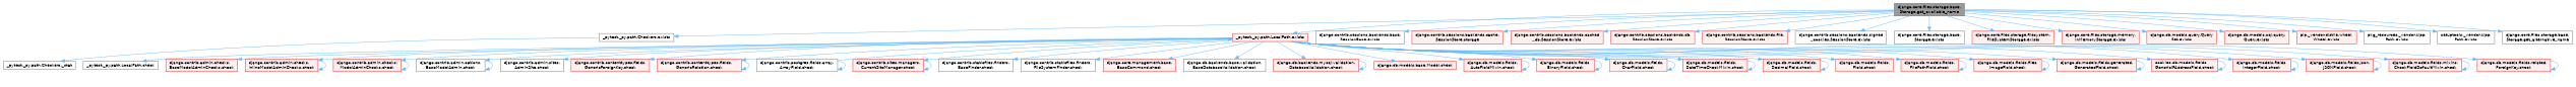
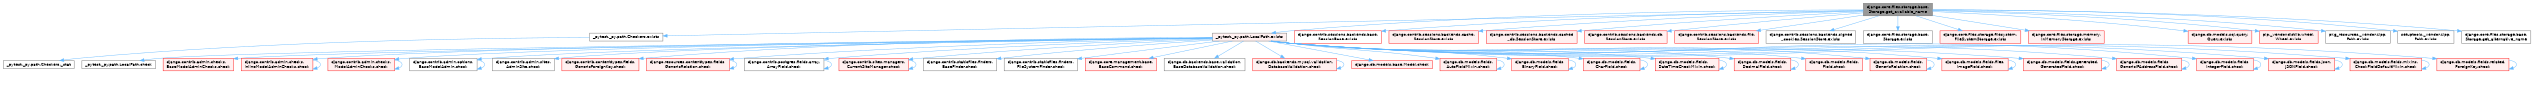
  digraph {
    rankdir=TB
    node [color=red fillcolor="#FFF0F0" fontname=Helvetica fontsize=10 shape=box style=filled]
    edge [color=steelblue1 fontname=Helvetica fontsize=10 labelfontname=Helvetica labelfontsize=10 style=solid]
    n1 [color=gray40 fillcolor=grey60 fontcolor=black height=0.2 label="django.core.files.storage.base.\lStorage.get_available_name" width=0.4]
    n2 [color=grey40 fillcolor=white height=0.2 label="_pytest._py.path.Checkers.exists" width=0.4]
-   n3 [height=0.2 label="_pytest._py.path.LocalPath.exists" width=0.4]
-   n4 [color=grey40 fillcolor=white height=0.2 label="django.contrib.sessions.backends.base.\lSessionBase.exists" width=0.4]
-   n5 [height=0.2 label="django.contrib.sessions.backends.cache.\lSessionStore.storage" width=0.4]
+   n3 [color=grey40 height=0.2 label="_pytest._py.path.LocalPath.exists" width=0.4]
+   n4 [fillcolor=white height=0.2 label="django.contrib.sessions.backends.base.\lSessionBase.exists" width=0.4]
+   n5 [height=0.2 label="django.contrib.sessions.backends.cache.\lSessionStore.exists" width=0.4]
    n6 [height=0.2 label="django.contrib.sessions.backends.cached\l_db.SessionStore.exists" width=0.4]
    n7 [height=0.2 label="django.contrib.sessions.backends.db.\lSessionStore.exists" width=0.4]
    n8 [height=0.2 label="django.contrib.sessions.backends.file.\lSessionStore.exists" width=0.4]
    n9 [color=grey40 fillcolor=white height=0.2 label="django.contrib.sessions.backends.signed\l_cookies.SessionStore.exists" width=0.4]
    n10 [color=grey40 fillcolor=white height=0.2 label="django.core.files.storage.base.\lStorage.exists" width=0.4]
    n11 [height=0.2 label="django.core.files.storage.filesystem.\lFileSystemStorage.exists" width=0.4]
    n12 [height=0.2 label="django.core.files.storage.memory.\lInMemoryStorage.exists" width=0.4]
-   n13 [height=0.2 label="django.db.models.query.Query\lSet.exists" width=0.4]
    n14 [height=0.2 label="django.db.models.sql.query.\lQuery.exists" width=0.4]
    n15 [height=0.2 label="pip._vendor.distlib.wheel.\lWheel.exists" width=0.4]
    n16 [color=grey40 fillcolor=white height=0.2 label="pkg_resources._vendor.zipp.\lPath.exists" width=0.4]
    n17 [color=grey40 fillcolor=white height=0.2 label="setuptools._vendor.zipp.\lPath.exists" width=0.4]
    n18 [color=grey40 fillcolor=white height=0.2 label="django.core.files.storage.base.\lStorage.get_alternative_name" width=0.4]
    n19 [color=grey40 fillcolor=white height=0.2 label="_pytest._py.path.Checkers._stat" width=0.4]
    n20 [color=grey40 fillcolor=white height=0.2 label="_pytest._py.path.LocalPath.check" width=0.4]
    n21 [height=0.2 label="django.contrib.admin.checks.\lBaseModelAdminChecks.check" width=0.4]
    n22 [height=0.2 label="django.contrib.admin.checks.\lInlineModelAdminChecks.check" width=0.4]
    n23 [height=0.2 label="django.contrib.admin.checks.\lModelAdminChecks.check" width=0.4]
    n24 [color=grey40 fillcolor=white height=0.2 label="django.contrib.admin.options.\lBaseModelAdmin.check" width=0.4]
    n25 [color=grey40 fillcolor=white height=0.2 label="django.contrib.admin.sites.\lAdminSite.check" width=0.4]
    n26 [height=0.2 label="django.contrib.contenttypes.fields.\lGenericForeignKey.check" width=0.4]
-   n27 [height=0.2 label="django.contrib.contenttypes.fields.\lGenericRelation.check" width=0.4]
+   n27 [height=0.2 label="django.resources.contenttypes.fields.\lGenericRelation.check" width=0.4]
    n28 [color=grey40 fillcolor=white height=0.2 label="django.contrib.postgres.fields.array.\lArrayField.check" width=0.4]
    n29 [height=0.2 label="django.contrib.sites.managers.\lCurrentSiteManager.check" width=0.4]
    n30 [color=grey40 fillcolor=white height=0.2 label="django.contrib.staticfiles.finders.\lBaseFinder.check" width=0.4]
    n31 [color=grey40 fillcolor=white height=0.2 label="django.contrib.staticfiles.finders.\lFileSystemFinder.check" width=0.4]
    n32 [height=0.2 label="django.core.management.base.\lBaseCommand.check" width=0.4]
    n33 [color=grey40 fillcolor=white height=0.2 label="django.db.backends.base.validation.\lBaseDatabaseValidation.check" width=0.4]
    n34 [height=0.2 label="django.db.backends.mysql.validation.\lDatabaseValidation.check" width=0.4]
    n35 [height=0.2 label="django.db.models.base.Model.check" width=0.4]
    n36 [height=0.2 label="django.db.models.fields.\lAutoFieldMixin.check" width=0.4]
    n37 [height=0.2 label="django.db.models.fields.\lBinaryField.check" width=0.4]
-   n38 [color=grey40 height=0.2 label="django.db.models.fields.\lCharField.check" width=0.4]
+   n38 [height=0.2 label="django.db.models.fields.\lCharField.check" width=0.4]
    n39 [height=0.2 label="django.db.models.fields.\lDateTimeCheckMixin.check" width=0.4]
    n40 [height=0.2 label="django.db.models.fields.\lDecimalField.check" width=0.4]
    n41 [height=0.2 label="django.db.models.fields.\lField.check" width=0.4]
-   n42 [height=0.2 label="django.db.models.fields.\lFilePathField.check" width=0.4]
+   n42 [height=0.2 label="django.db.models.fields.\lGenericRelation.check" width=0.4]
    n43 [height=0.2 label="django.db.models.fields.files.\lImageField.check" width=0.4]
    n44 [height=0.2 label="django.db.models.fields.generated.\lGeneratedField.check" width=0.4]
-   n45 [height=0.2 label="cookies.db.models.fields.\lGenericIPAddressField.check" width=0.4]
+   n45 [height=0.2 label="django.db.models.fields.\lGenericIPAddressField.check" width=0.4]
    n46 [height=0.2 label="django.db.models.fields.\lIntegerField.check" width=0.4]
    n47 [height=0.2 label="django.db.models.fields.json.\lJSONField.check" width=0.4]
    n48 [height=0.2 label="django.db.models.fields.mixins.\lCheckFieldDefaultMixin.check" width=0.4]
    n49 [height=0.2 label="django.db.models.fields.related.\lForeignKey.check" width=0.4]
    n1 -> n2
    n1 -> n3
    n1 -> n4
    n1 -> n5
    n1 -> n6
    n1 -> n7
    n1 -> n8
    n1 -> n9
    n1 -> n10
    n1 -> n11
    n1 -> n12
-   n1 -> n13
    n1 -> n14
    n1 -> n15
    n1 -> n16
    n1 -> n17
    n1 -> n18
    n2 -> n19
    n3 -> n20
    n3 -> n21
    n3 -> n22
    n3 -> n23
    n3 -> n24
    n3 -> n25
    n3 -> n26
    n3 -> n27
-   n28 -> n3
+   n3 -> n28
    n3 -> n29
    n3 -> n30
    n3 -> n31
    n3 -> n32
    n3 -> n33
    n3 -> n34
    n3 -> n35
    n3 -> n36
    n3 -> n37
    n3 -> n38
    n3 -> n39
    n3 -> n40
    n3 -> n41
    n3 -> n42
    n3 -> n43
    n3 -> n44
    n3 -> n45
    n3 -> n46
    n3 -> n47
    n3 -> n48
    n3 -> n49
    n22 -> n22
    n23 -> n23
    n24 -> n24
    n27 -> n27
    n28 -> n28
    n29 -> n29
    n34 -> n34
    n36 -> n36
    n37 -> n37
    n38 -> n38
    n39 -> n39
    n40 -> n40
    n42 -> n42
    n43 -> n43
    n44 -> n44
    n45 -> n45
    n46 -> n46
    n47 -> n47
    n48 -> n48
    n49 -> n49
  }
